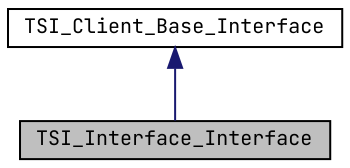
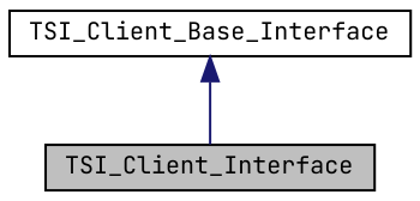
  digraph {
    fontname="JetBrains Mono"
    node [color=black fontname="JetBrains Mono" fontsize=10 shape=record style=filled]
-   n1 [fillcolor=grey75 fontcolor=black height=0.2 label=TSI_Interface_Interface width=0.4]
+   n1 [fillcolor=grey75 fontcolor=black height=0.2 label=TSI_Client_Interface width=0.4]
    n2 [fillcolor=white height=0.2 label=TSI_Client_Base_Interface width=0.4]
    n2 -> n1 [color=midnightblue dir=back fontname="JetBrains Mono" fontsize=10 labelfontname=Helvetica labelfontsize=10 style=solid]
  }
